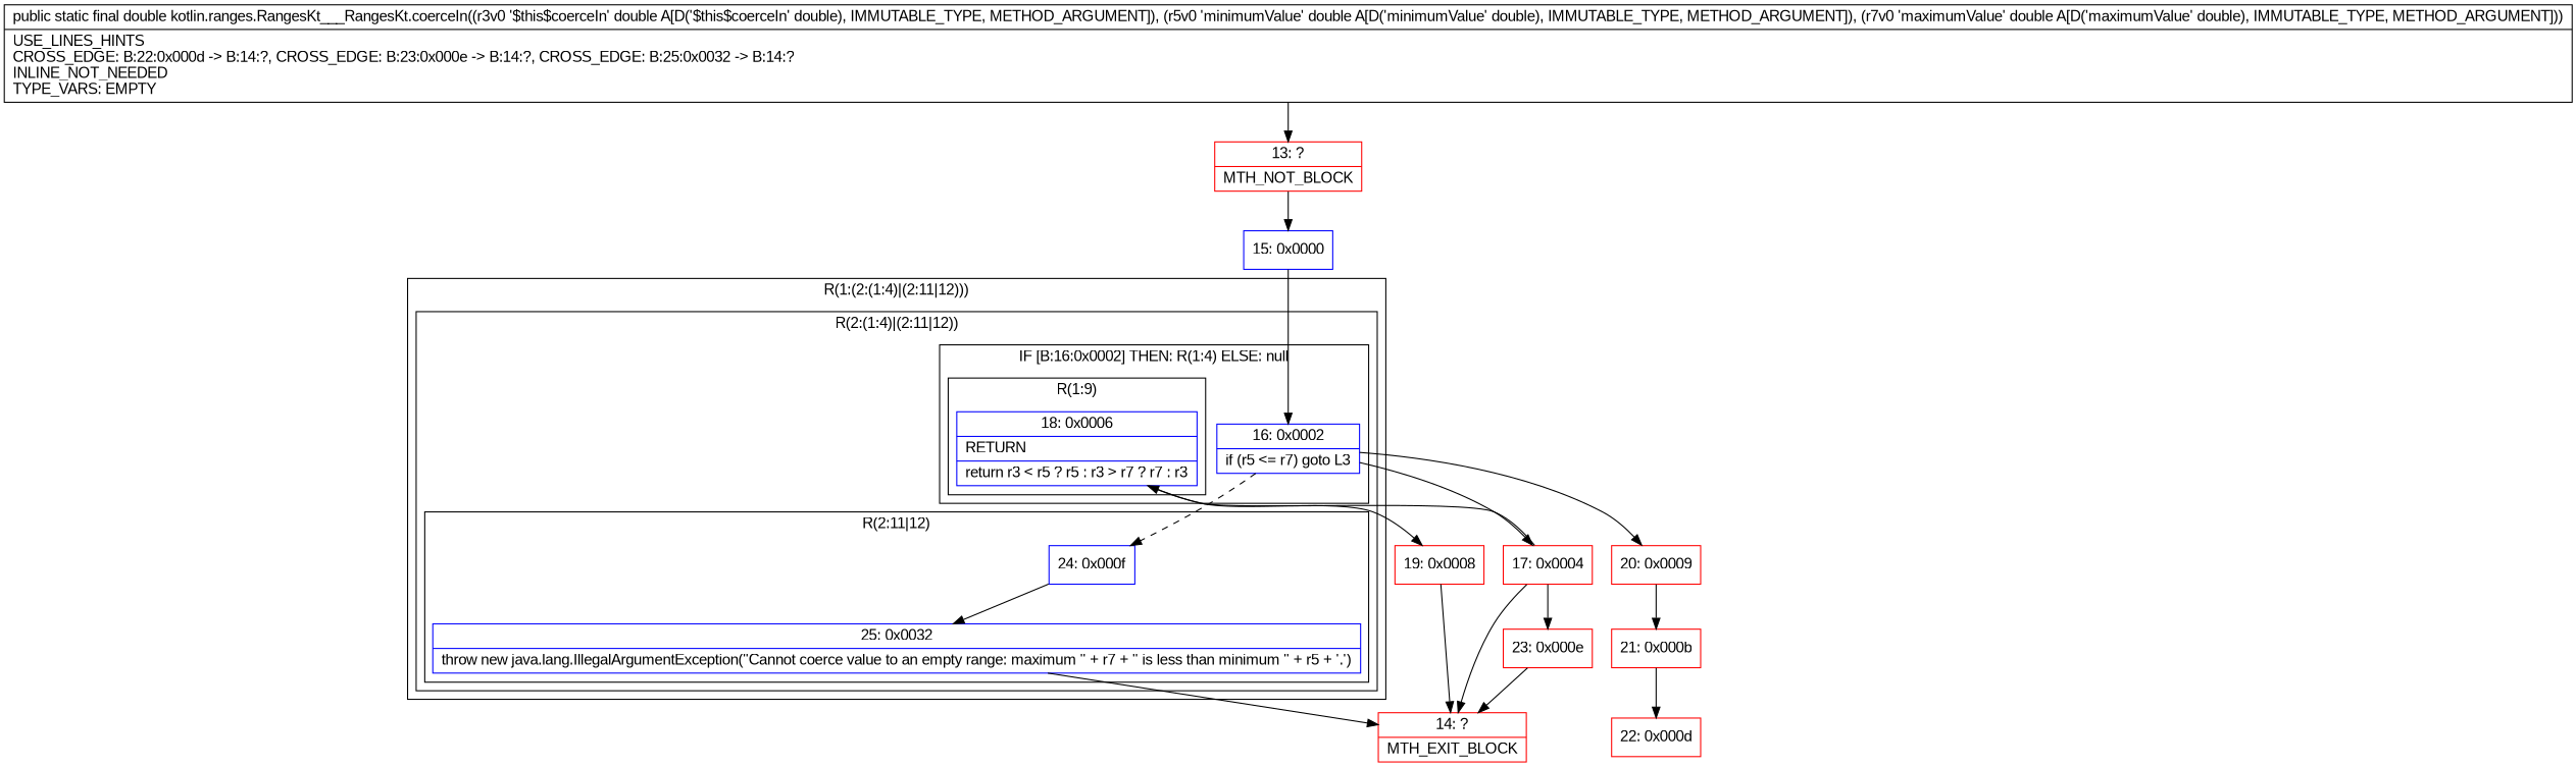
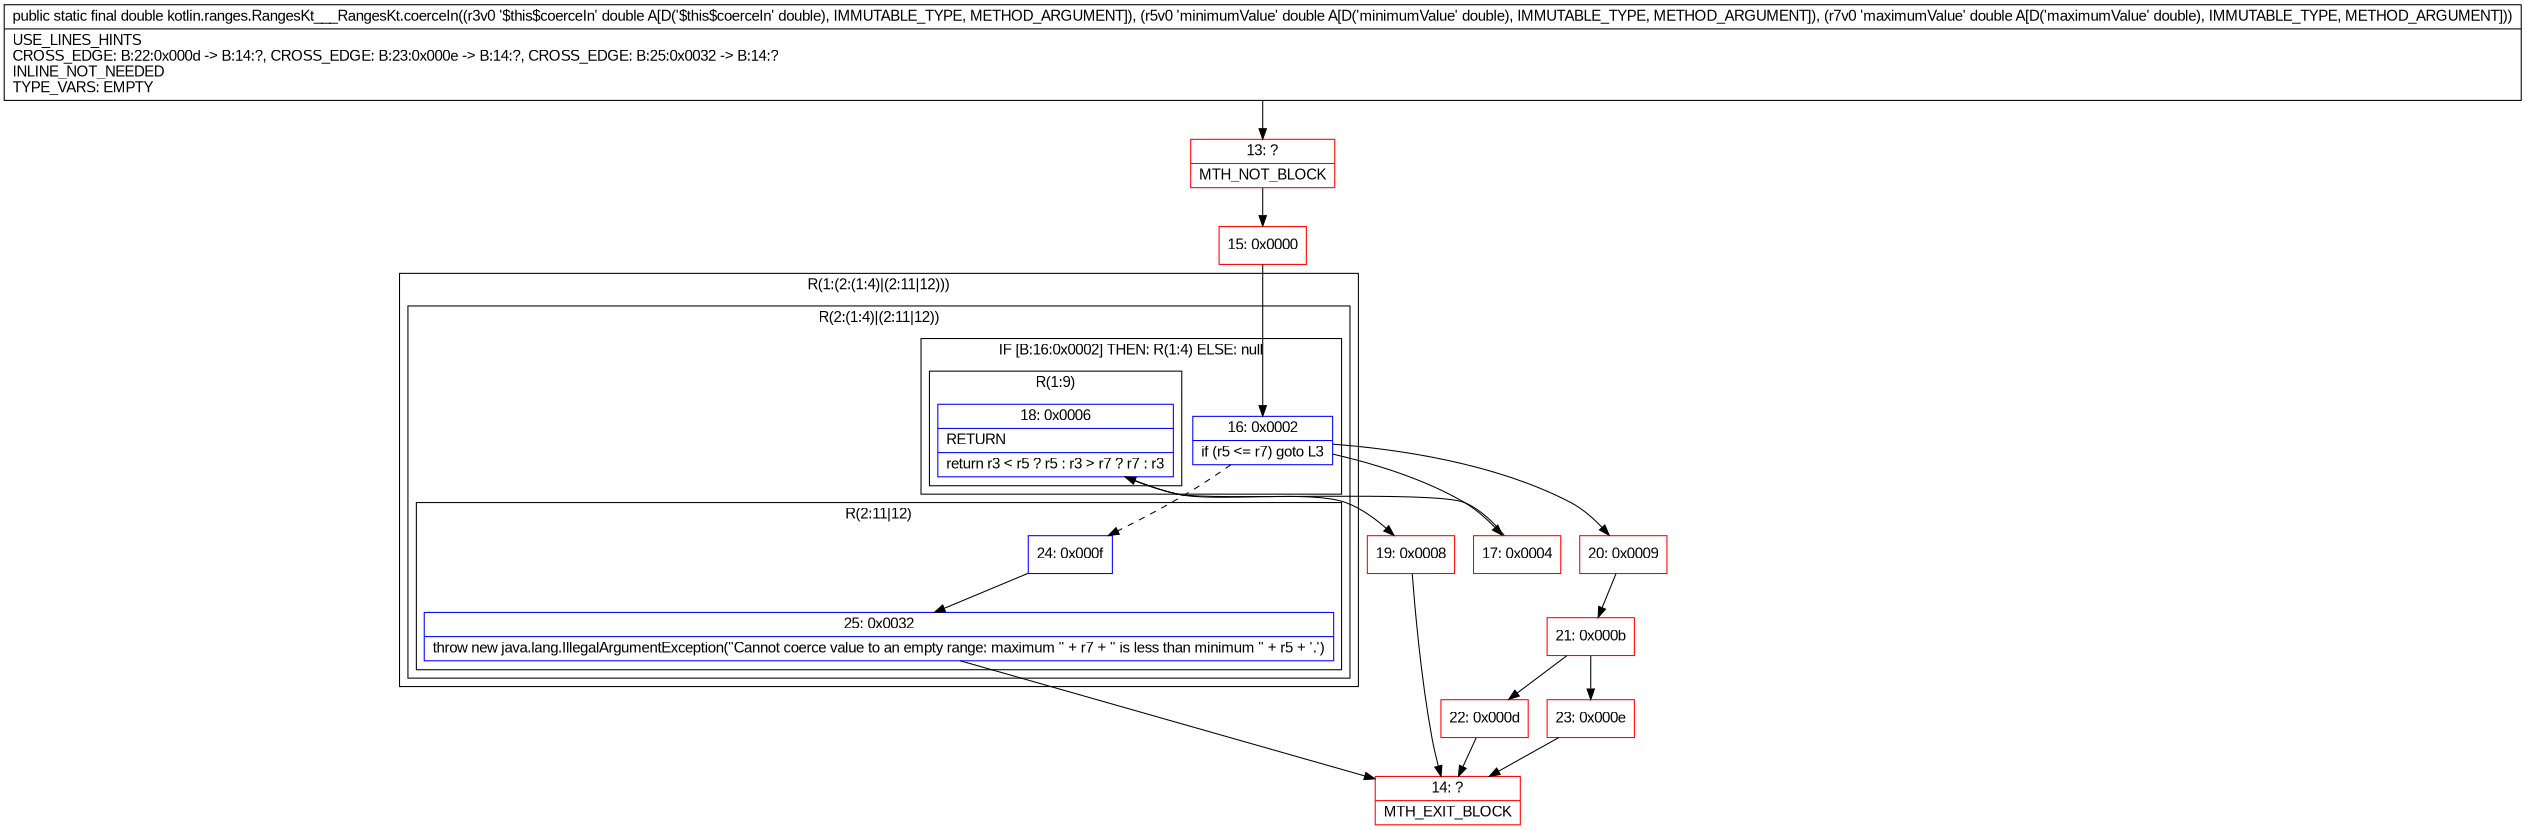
  digraph {
    fontname="Liberation Sans"
    node [color=red fontname="Liberation Sans" shape=record]
    edge [fontname="Liberation Sans"]
    n1 [color=blue label="{18\:\ 0x0006|RETURN\l|return r3 \< r5 ? r5 : r3 \> r7 ? r7 : r3\l}"]
    n2 [color=blue label="{16\:\ 0x0002|if (r5 \<= r7) goto L3\l}"]
    n3 [color=blue label="{24\:\ 0x000f}"]
    n4 [color=blue label="{25\:\ 0x0032|throw new java.lang.IllegalArgumentException(\"Cannot coerce value to an empty range: maximum \" + r7 + \" is less than minimum \" + r5 + '.')\l}"]
    n5 [label="{19\:\ 0x0008}"]
    n6 [label="{17\:\ 0x0004}"]
    n7 [label="{20\:\ 0x0009}"]
    n8 [label="{14\:\ ?|MTH_EXIT_BLOCK\l}"]
    n9 [label="{21\:\ 0x000b}"]
    n10 [label="{13\:\ ?|MTH_NOT_BLOCK\l}"]
-   n11 [color=blue label="{15\:\ 0x0000}"]
+   n11 [label="{15\:\ 0x0000}"]
    n12 [label="{22\:\ 0x000d}"]
    n13 [label="{23\:\ 0x000e}"]
    n14 [label="{public static final double kotlin.ranges.RangesKt___RangesKt.coerceIn((r3v0 '$this$coerceIn' double A[D('$this$coerceIn' double), IMMUTABLE_TYPE, METHOD_ARGUMENT]), (r5v0 'minimumValue' double A[D('minimumValue' double), IMMUTABLE_TYPE, METHOD_ARGUMENT]), (r7v0 'maximumValue' double A[D('maximumValue' double), IMMUTABLE_TYPE, METHOD_ARGUMENT]))  | USE_LINES_HINTS\lCROSS_EDGE: B:22:0x000d \-\> B:14:?, CROSS_EDGE: B:23:0x000e \-\> B:14:?, CROSS_EDGE: B:25:0x0032 \-\> B:14:?\lINLINE_NOT_NEEDED\lTYPE_VARS: EMPTY\l}" color=""]
    subgraph cluster_1 {
      label="R(1:(2:(1:4)|(2:11|12)))"
      subgraph cluster_2 {
        label="R(2:(1:4)|(2:11|12))"
        subgraph cluster_3 {
          label="IF [B:16:0x0002] THEN: R(1:4) ELSE: null"
          n2
          subgraph cluster_4 {
            label="R(1:9)"
            n1
          }
        }
        subgraph cluster_5 {
          label="R(2:11|12)"
          n3
          n4
        }
      }
    }
    n1 -> n5
    n2 -> n3 [style=dashed]
    n2 -> n6
    n2 -> n7
    n3 -> n4
    n4 -> n8
    n5 -> n8
    n6 -> n1
    n7 -> n9
    n9 -> n12
-   n6 -> n13
+   n9 -> n13
    n10 -> n11
    n11 -> n2
-   n6 -> n8
+   n12 -> n8
    n13 -> n8
    n14 -> n10
  }
